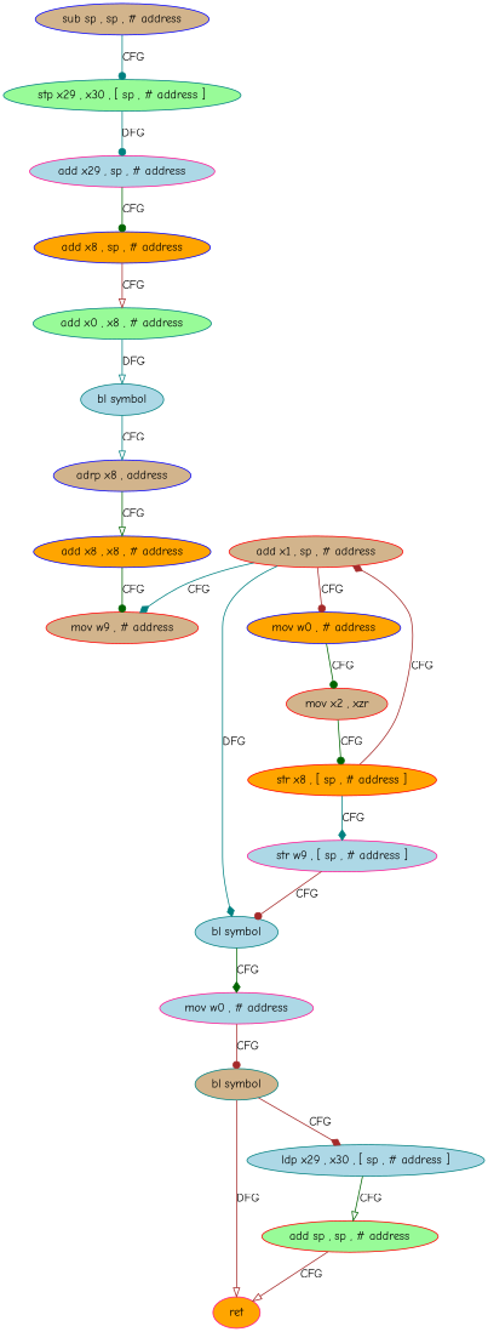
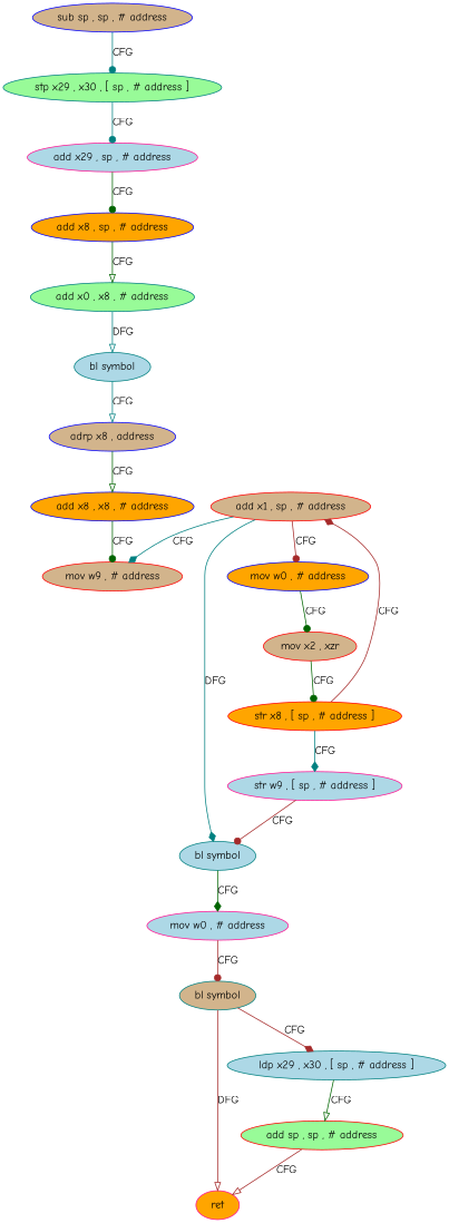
  digraph {
    fontname="Comic Neue"
    node [color=teal fillcolor=tan fontname="Comic Neue" style=filled]
    edge [arrowhead=dot color=darkgreen fontname="Comic Neue"]
    n1 [color=blue label="sub sp , sp , # address"]
    n2 [fillcolor=palegreen label="stp x29 , x30 , [ sp , # address ]"]
    n3 [color=deeppink fillcolor=lightblue label="add x29 , sp , # address"]
    n4 [color=blue fillcolor=orange label="add x8 , sp , # address"]
    n5 [fillcolor=palegreen label="add x0 , x8 , # address"]
    n6 [fillcolor=lightblue label="bl symbol"]
    n7 [color=blue label="adrp x8 , address"]
    n8 [color=blue fillcolor=orange label="add x8 , x8 , # address"]
    n9 [color=red label="mov w9 , # address"]
    n10 [color=red label="add x1 , sp , # address"]
    n11 [color=blue fillcolor=orange label="mov w0 , # address"]
    n12 [fillcolor=lightblue label="bl symbol"]
    n13 [color=red label="mov x2 , xzr"]
    n14 [color=deeppink fillcolor=lightblue label="mov w0 , # address"]
    n15 [color=red fillcolor=orange label="str x8 , [ sp , # address ]"]
    n16 [color=deeppink fillcolor=lightblue label="str w9 , [ sp , # address ]"]
    n17 [label="bl symbol"]
    n18 [fillcolor=lightblue label="ldp x29 , x30 , [ sp , # address ]"]
    n19 [color=deeppink fillcolor=orange label=ret]
    n20 [color=red fillcolor=palegreen label="add sp , sp , # address"]
    n1 -> n2 [color=teal label=CFG]
-   n2 -> n3 [color=teal label=DFG]
+   n2 -> n3 [color=teal label=CFG]
    n3 -> n4 [label=CFG]
-   n4 -> n5 [arrowhead=onormal color=brown label=CFG]
+   n4 -> n5 [arrowhead=onormal label=CFG]
    n5 -> n6 [arrowhead=onormal color=teal label=DFG]
    n6 -> n7 [arrowhead=onormal color=teal label=CFG]
    n7 -> n8 [arrowhead=onormal label=CFG]
    n8 -> n9 [label=CFG]
    n10 -> n9 [arrowhead=diamond color=teal label=CFG]
    n10 -> n11 [color=brown label=CFG]
    n10 -> n12 [arrowhead=diamond color=teal label=DFG]
    n11 -> n13 [label=CFG]
    n12 -> n14 [arrowhead=diamond label=CFG]
    n13 -> n15 [label=CFG]
    n14 -> n17 [color=brown label=CFG]
    n15 -> n10 [arrowhead=diamond color=brown label=CFG]
    n15 -> n16 [arrowhead=diamond color=teal label=CFG]
    n16 -> n12 [color=brown label=CFG]
    n17 -> n18 [arrowhead=diamond color=brown label=CFG]
    n17 -> n19 [arrowhead=onormal color=brown label=DFG]
    n18 -> n20 [arrowhead=onormal label=CFG]
    n20 -> n19 [arrowhead=onormal color=brown label=CFG]
  }
